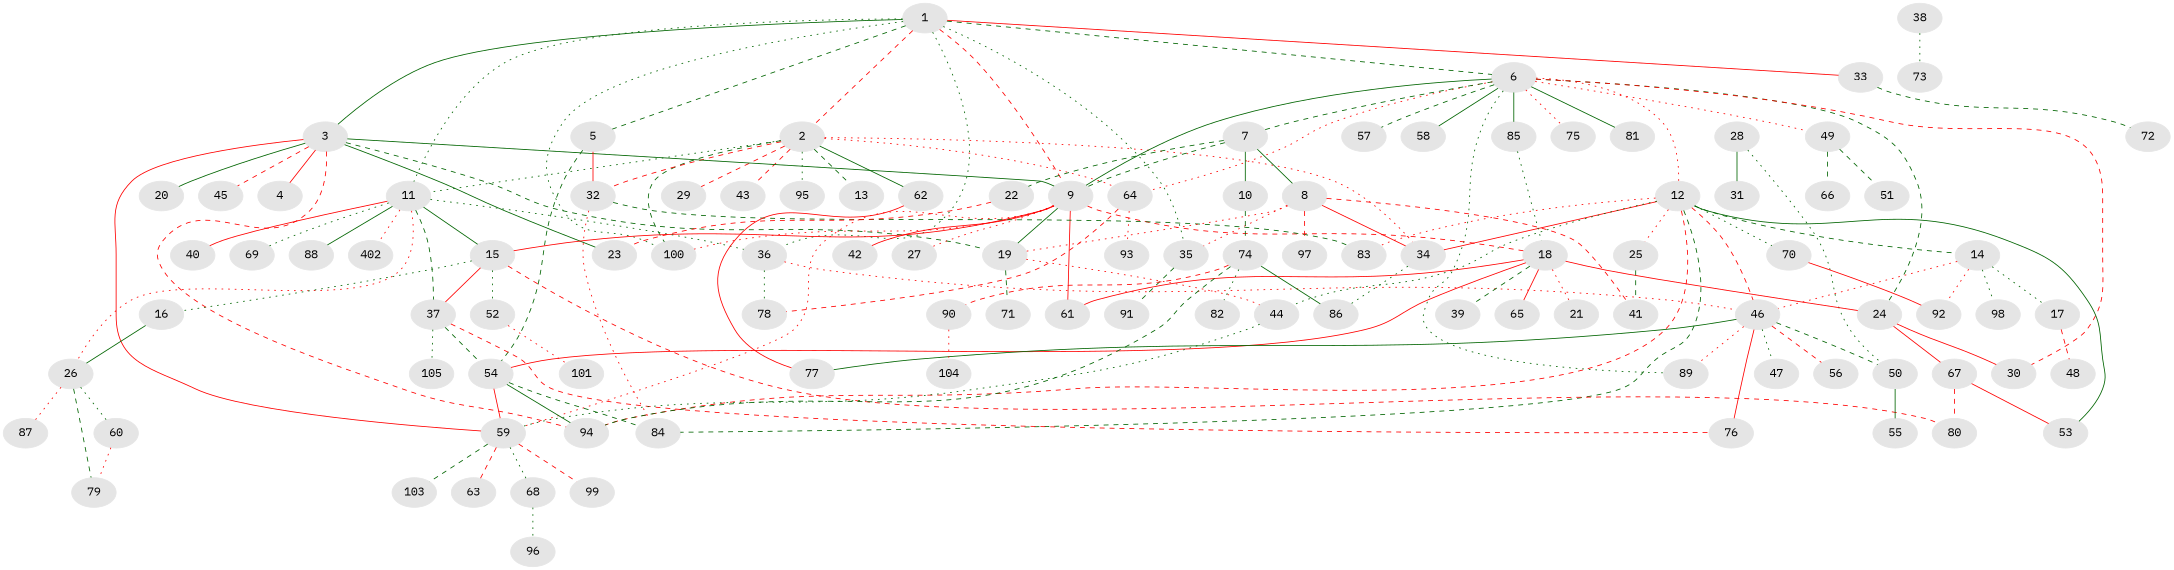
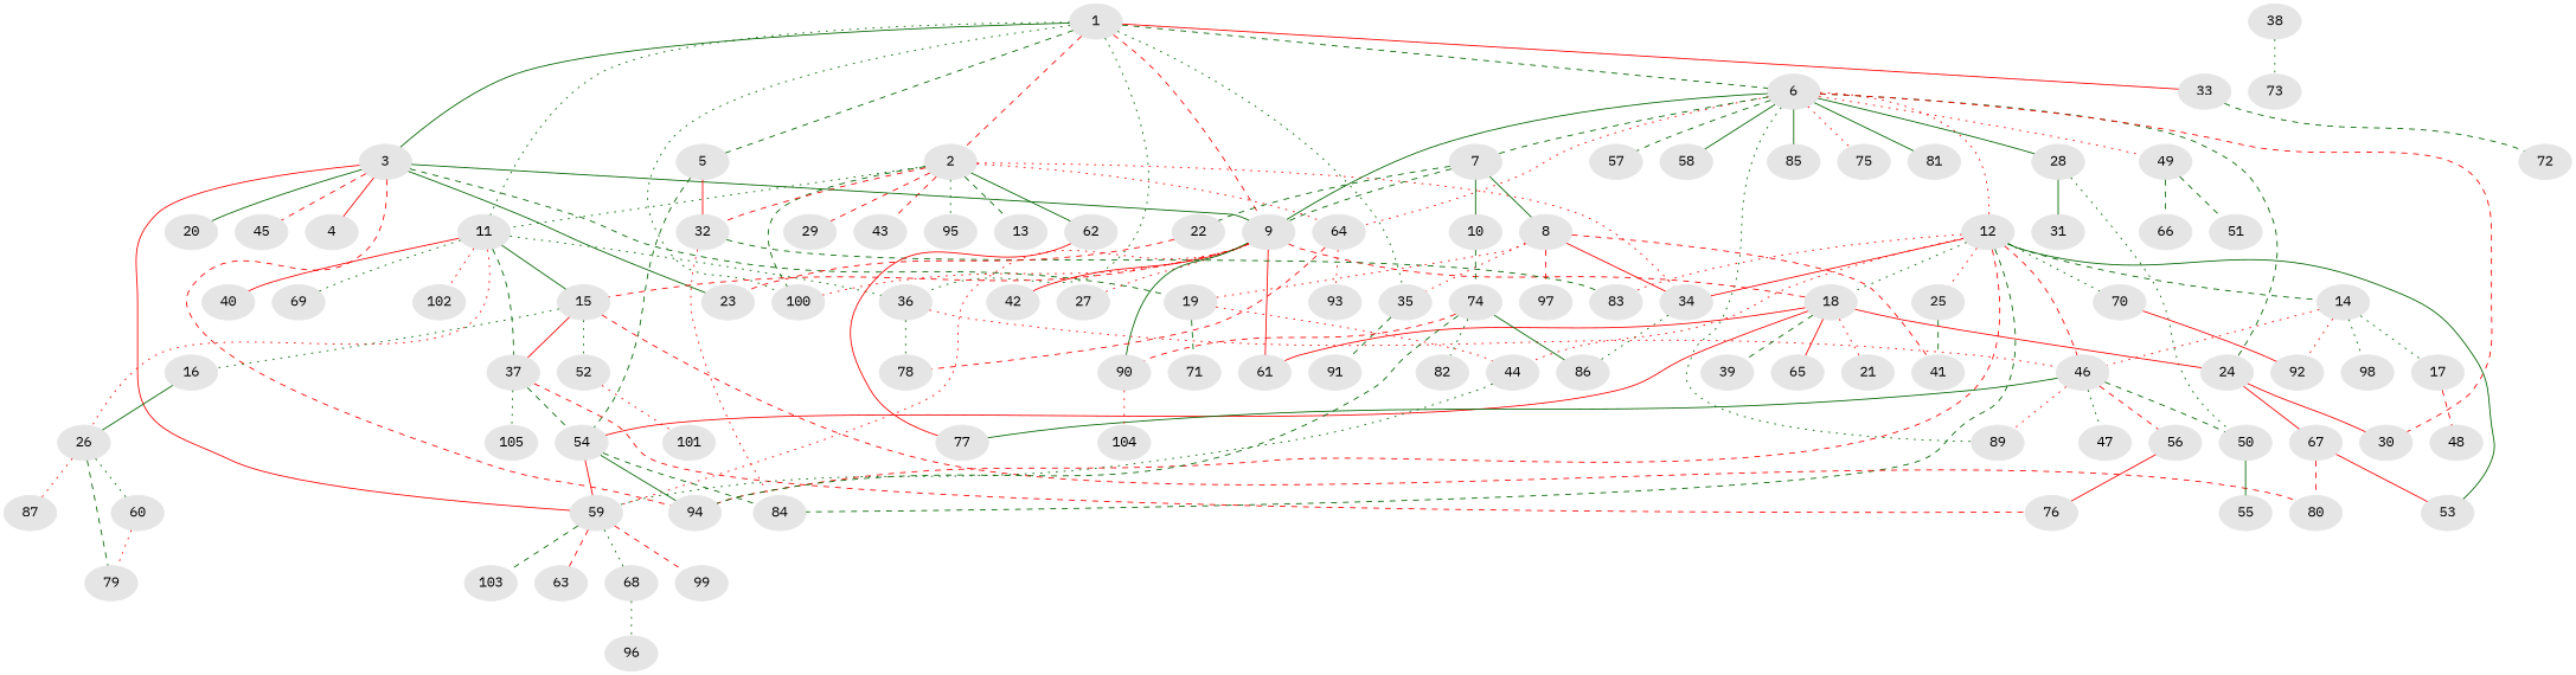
  graph {
    fontname="IBM Plex Mono"
    node [color=gray90 fontname="IBM Plex Mono" style=filled]
    edge [color=darkgreen fontname="IBM Plex Mono" style=dotted]
    1
    2
    3
    5
    6
    9
    11
    33
    35
    36
    100
    13
    29
    32
    34
    43
    62
    64
    95
    4
    19
    20
    23
    45
    59
    94
    54
    7
    12
    24
    28
    30
    49
    57
    58
    75
    81
    85
    89
    15
    18
    27
    42
    61
    26
    37
    40
    69
-   88
-   102 [label=402]
+   102
    72
    91
    46
    78
    83
    84
    86
    77
    93
    44
    71
    63
    68
    99
    103
    8
    10
    22
    14
    25
    53
    70
    67
    31
    50
    51
    66
    41
    97
    74
    16
    52
    80
    21
    39
    65
    82
    90
    60
    87
    79
    76
    105
    17
    92
    98
    47
    56
    48
    101
    38
    73
    55
    96
    104
    1 -- 2 [color=red style=dashed]
    1 -- 3 [style=solid]
    1 -- 5 [style=dashed]
    1 -- 6 [style=dashed]
    1 -- 9 [color=red style=dashed]
    1 -- 11
    1 -- 33 [color=red style=solid]
    1 -- 35
    1 -- 36
    1 -- 100
    2 -- 11
    2 -- 100 [style=dashed]
    2 -- 13 [style=dashed]
    2 -- 29 [color=red style=dashed]
    2 -- 32 [color=red style=dashed]
    2 -- 34 [color=red]
    2 -- 43 [color=red style=dashed]
    2 -- 62 [style=solid]
    2 -- 64 [color=red]
    2 -- 95
    3 -- 9 [style=solid]
    3 -- 4 [color=red style=solid]
    3 -- 19 [style=dashed]
    3 -- 20 [style=solid]
    3 -- 23 [style=solid]
    3 -- 45 [color=red style=dashed]
    3 -- 59 [color=red style=solid]
    3 -- 94 [color=red style=dashed]
    5 -- 32 [color=red style=solid]
    5 -- 54 [style=dashed]
    6 -- 9 [style=solid]
    6 -- 64 [color=red]
    6 -- 7 [style=dashed]
    6 -- 12 [color=red]
    6 -- 24 [style=dashed]
+   6 -- 28 [style=solid]
    6 -- 30 [color=red style=dashed]
    6 -- 49 [color=red]
    6 -- 57 [style=dashed]
    6 -- 58 [style=solid]
    6 -- 75 [color=red]
    6 -- 81 [style=solid]
    6 -- 85 [style=solid]
    6 -- 89
    9 -- 100 [color=red]
-   9 -- 19 [style=solid]
+   9 -- 90 [style=solid]
    9 -- 59 [color=red]
-   9 -- 15 [color=red style=solid]
+   9 -- 15 [color=red style=dashed]
    9 -- 18 [color=red style=dashed]
    9 -- 27 [color=red]
    9 -- 42 [color=red style=solid]
    9 -- 61 [color=red style=solid]
    11 -- 36
    11 -- 15 [style=solid]
    11 -- 26 [color=red]
    11 -- 37 [style=dashed]
    11 -- 40 [color=red style=solid]
    11 -- 69
-   11 -- 88 [style=solid]
    11 -- 102 [color=red]
    33 -- 72 [style=dashed]
    35 -- 91 [style=dashed]
    36 -- 46 [color=red]
    36 -- 78
    32 -- 83 [style=dashed]
    32 -- 84 [color=red]
    34 -- 86
    62 -- 77 [color=red style=solid]
    64 -- 78 [color=red style=dashed]
    64 -- 93 [color=red]
    19 -- 44 [color=red]
    19 -- 71 [style=dashed]
    59 -- 63 [color=red style=dashed]
    59 -- 68
    59 -- 99 [color=red style=dashed]
    59 -- 103 [style=dashed]
    54 -- 59 [color=red style=solid]
    54 -- 94 [style=solid]
    54 -- 84 [style=dashed]
    7 -- 9 [style=dashed]
    7 -- 8 [style=solid]
    7 -- 10 [style=solid]
    7 -- 22 [style=dashed]
    12 -- 34 [color=red style=solid]
    12 -- 94 [color=red style=dashed]
-   85 -- 18
+   12 -- 18
    12 -- 46 [color=red style=dashed]
    12 -- 83 [color=red]
    12 -- 84 [style=dashed]
-   12 -- 44
+   12 -- 44 [color=red]
    12 -- 14 [style=dashed]
    12 -- 25 [color=red]
    12 -- 53 [style=solid]
    12 -- 70
    24 -- 30 [color=red style=solid]
    24 -- 67 [color=red style=solid]
    28 -- 31 [style=solid]
    28 -- 50
    49 -- 51 [style=dashed]
    49 -- 66 [style=dashed]
    15 -- 37 [color=red style=solid]
    15 -- 16
    15 -- 52
    15 -- 80 [color=red style=dashed]
    18 -- 54 [color=red style=solid]
    18 -- 24 [color=red style=solid]
    18 -- 61 [color=red style=solid]
    18 -- 21 [color=red]
    18 -- 39 [style=dashed]
    18 -- 65 [color=red style=solid]
    26 -- 60
    26 -- 87 [color=red]
    26 -- 79 [style=dashed]
    37 -- 54 [style=dashed]
    37 -- 76 [color=red style=dashed]
    37 -- 105
    46 -- 89 [color=red]
    46 -- 77 [style=solid]
    46 -- 50 [style=dashed]
-   46 -- 76 [color=red style=solid]
+   56 -- 76 [color=red style=solid]
    46 -- 47
    46 -- 56 [color=red style=dashed]
    44 -- 59
    68 -- 96
    8 -- 35 [color=red]
    8 -- 34 [color=red style=solid]
    8 -- 19 [color=red]
    8 -- 41 [color=red style=dashed]
    8 -- 97 [color=red style=dashed]
    10 -- 74 [style=dashed]
    22 -- 23 [color=red style=dashed]
    14 -- 46 [color=red]
    14 -- 17
    14 -- 92 [color=red]
    14 -- 98
    25 -- 41 [style=dashed]
    70 -- 92 [color=red style=solid]
    67 -- 53 [color=red style=solid]
    67 -- 80 [color=red style=dashed]
    50 -- 55 [style=solid]
    74 -- 94 [style=dashed]
    74 -- 86 [style=solid]
    74 -- 82
    74 -- 90 [color=red style=dashed]
    16 -- 26 [style=solid]
    52 -- 101 [color=red]
    90 -- 104 [color=red]
    60 -- 79 [color=red]
    17 -- 48 [color=red style=dashed]
    38 -- 73
  }
